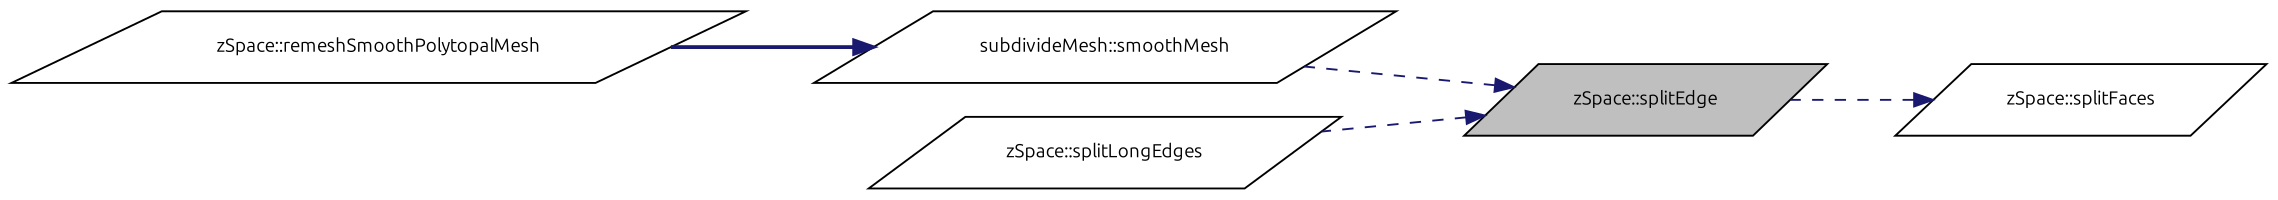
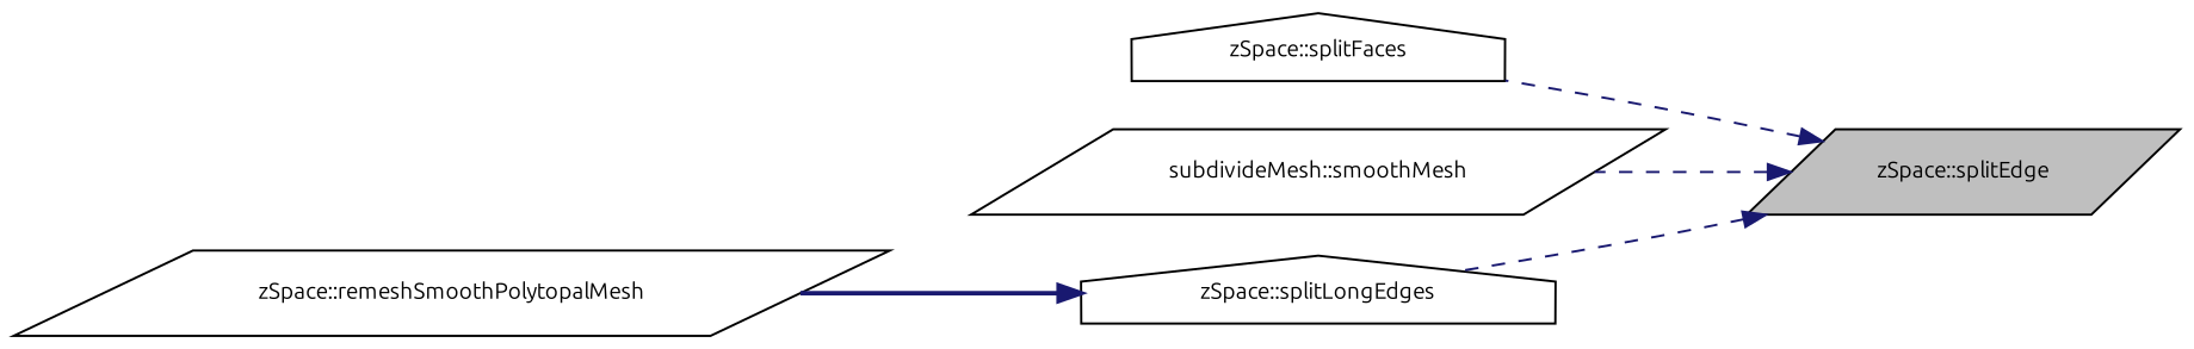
  digraph {
    fontname=Ubuntu
    rankdir=RL
    node [color=black fillcolor=white fontname=Ubuntu fontsize=10 shape=parallelogram style=filled]
    edge [color=midnightblue dir=back fontname=Ubuntu fontsize=10 labelfontname=Helvetica labelfontsize=10 style=dashed]
    n1 [fillcolor=grey75 fontcolor=black height=0.2 label="zSpace::splitEdge" width=0.4]
-   n2 [height=0.2 label="zSpace::splitFaces" width=0.4]
+   n2 [height=0.2 label="zSpace::splitFaces" shape=house width=0.4]
    n3 [height=0.2 label="subdivideMesh::smoothMesh" width=0.4]
-   n4 [height=0.2 label="zSpace::splitLongEdges" width=0.4]
+   n4 [height=0.2 label="zSpace::splitLongEdges" shape=house width=0.4]
    n5 [height=0.2 label="zSpace::remeshSmoothPolytopalMesh" width=0.4]
-   n2 -> n1
+   n1 -> n2
    n1 -> n3
    n1 -> n4
-   n3 -> n5 [style=bold]
+   n4 -> n5 [style=bold]
  }
